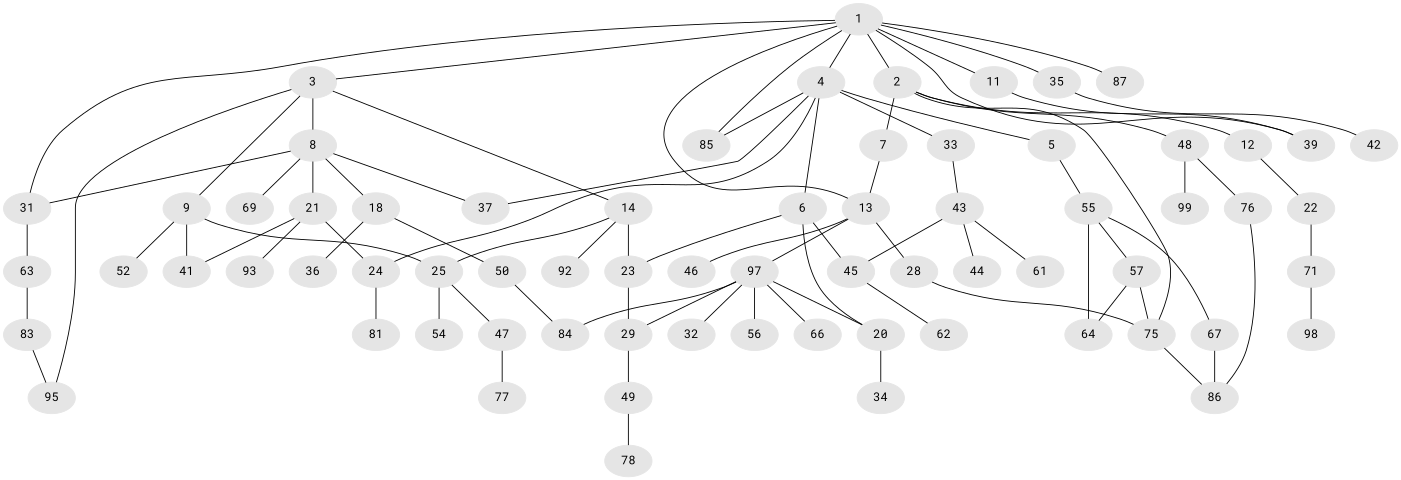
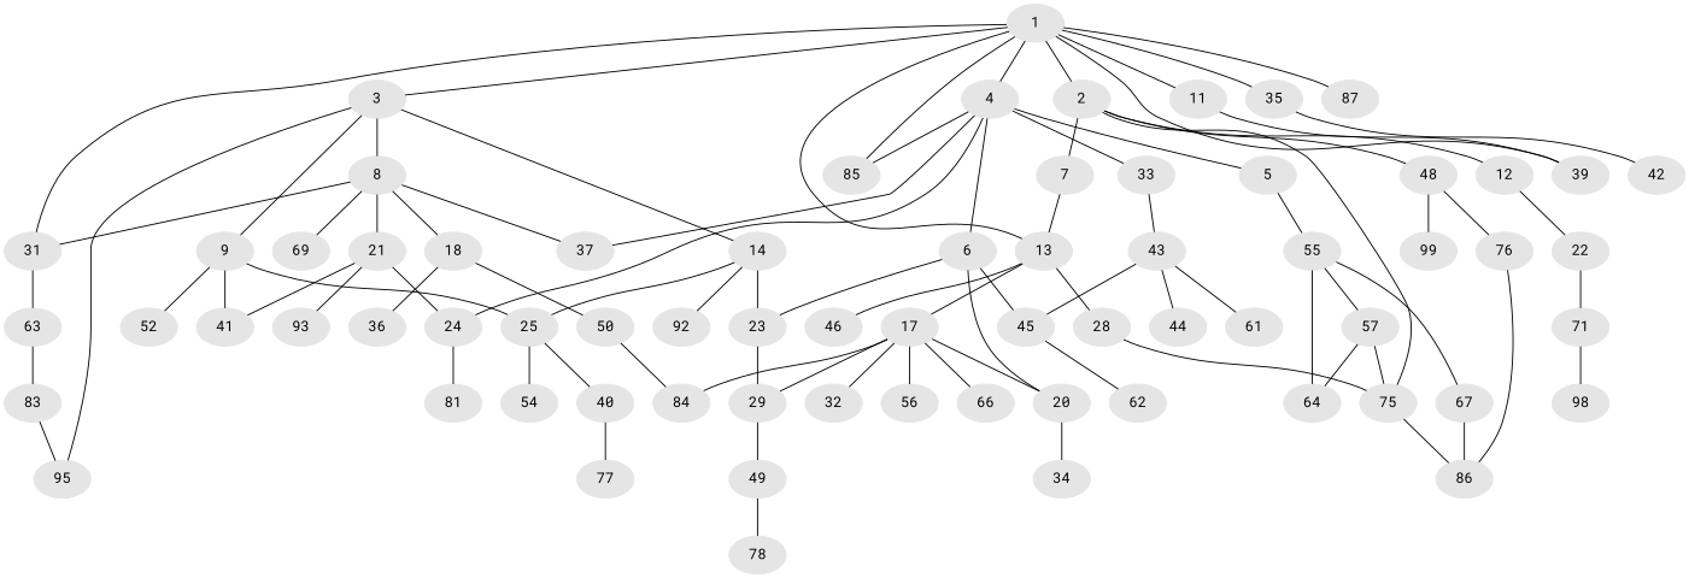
  graph {
    fontname="Roboto Mono"
    node [color=gray90 fontname="Roboto Mono" style=filled]
    edge [fontname="Roboto Mono"]
    1 [super="+15"]
    2 [super="+91"]
    3 [super="+102"]
    4 [super="+94"]
    11
    13 [super="+27"]
    31
    35 [super="+51"]
    39 [super="+96"]
    85
    87
    7
    12 [super="+99"]
    48 [super="+60"]
    75 [super="+82"]
    8 [super="+16"]
    9 [super="+70"]
    14 [super="+88"]
    95
    5
    6 [super="+47"]
    24 [super="+38"]
    n23 [label=37 super="+100"]
    33
-   17 [super="+19" label=97]
+   17 [super="+19"]
    28
    46
    63
    42 [super="+90"]
    22 [super="+53"]
    76 [super="+80"]
    n32 [label=99]
    86 [super="+97"]
    18
    21 [super="+74"]
    69
    25 [super="+37"]
    41
    52
    23
    92
    55 [super="+59"]
    20 [super="+26"]
    45
    81 [super="+101"]
    43 [super="+58"]
    57 [super="+79"]
    64
    67
    34 [super="+72"]
    29
    62
    36
    50 [super="+68"]
    93
-   40 [label=47]
+   40
    54
    71
    32
    56
    66
    84
    49 [super="+65"]
    98
    77 [super="+103"]
    78
    83
    44
    61
    1 -- 2
    1 -- 3
    1 -- 4
    1 -- 11
    1 -- 13
    1 -- 31
    1 -- 35
    1 -- 39
    1 -- 85
    1 -- 87
    2 -- 7
    2 -- 12
    2 -- 48
    2 -- 75
    3 -- 8
    3 -- 9
    3 -- 14
    3 -- 95
    4 -- 85
    4 -- 5
    4 -- 6
    4 -- 24
    4 -- n23
    4 -- 33
    11 -- 39
    13 -- 17
    13 -- 28
    13 -- 46
    31 -- 63
    35 -- 42
    7 -- 13
    12 -- 22
    48 -- 76
    48 -- n32
    75 -- 86
    8 -- 31
    8 -- n23
    8 -- 18
    8 -- 21
    8 -- 69
    9 -- 25
    9 -- 41
    9 -- 52
    14 -- 25
    14 -- 23
    14 -- 92
    5 -- 55
    6 -- 23
    6 -- 20
    6 -- 45
    24 -- 81
    33 -- 43
    17 -- 20
    17 -- 29
    17 -- 32
    17 -- 56
    17 -- 66
    17 -- 84
    28 -- 75
    63 -- 83
    22 -- 71
    76 -- 86
    18 -- 36
    18 -- 50
    21 -- 24
    21 -- 41
    21 -- 93
    25 -- 40
    25 -- 54
    23 -- 29
    55 -- 57
    55 -- 64
    55 -- 67
    20 -- 34
    45 -- 62
    43 -- 45
    43 -- 44
    43 -- 61
    57 -- 75
    57 -- 64
    67 -- 86
    29 -- 49
    50 -- 84
    40 -- 77
    71 -- 98
    49 -- 78
    83 -- 95
  }
